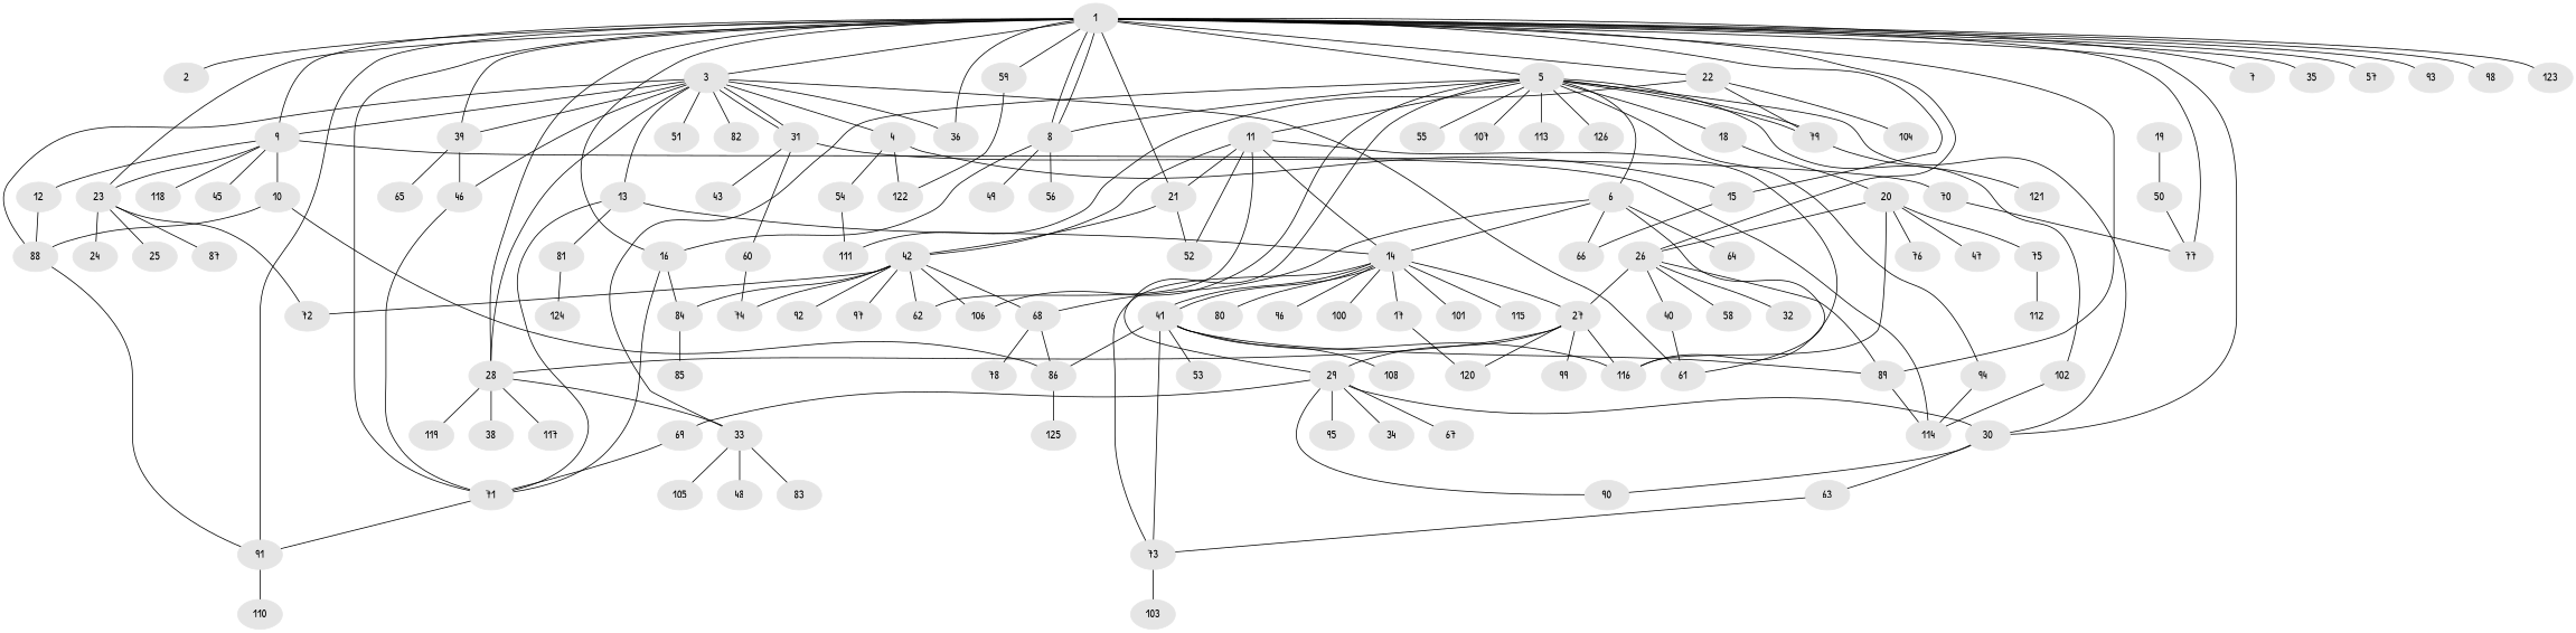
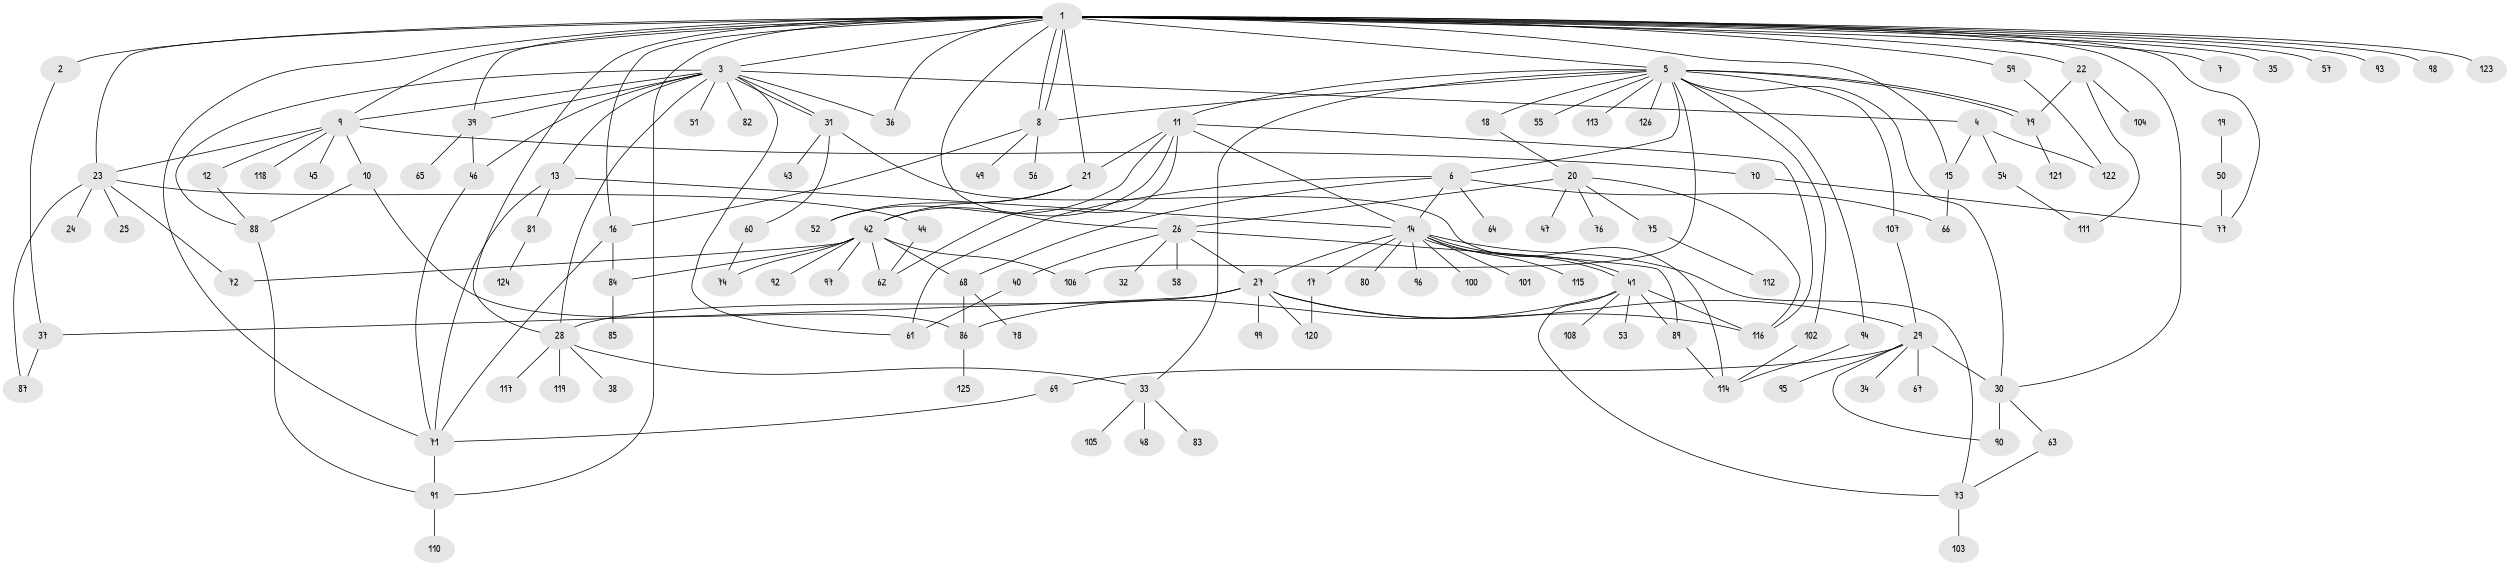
  graph {
    fontname="Patrick Hand"
    node [color=gray90 fontname="Patrick Hand" style=filled]
    edge [fontname="Patrick Hand"]
    1
    2
    3
    5
    7
    8
    9
    15
    16
    21
    22
    23
    26
    28
    30
    35
    36
    39
    57
    59
    71
    77
    89
    91
    93
    98
    123
+   37
    4
    13
    31
    46
    51
    61
    82
    88
    6
    11
    18
    29
    33
    55
    79
    94
    102
    106
    107
    113
    126
    49
    56
    10
    12
    45
    70
    118
    66
    84
    42
    52
    104
    111
    24
    25
+   44
    72
    87
    27
    32
    40
    58
    38
    117
    119
    90
    63
    65
    122
    114
    110
    54
    14
    81
    43
    60
    64
    68
    62
    116
    20
    34
    67
    69
    95
    48
    83
    105
    121
    17
    41
    73
    80
    96
    100
    101
    115
    86
    78
    125
    74
    92
    97
    124
    120
    19
    50
    99
    53
    108
    103
    85
    47
    75
    76
    112
    1 -- 2
    1 -- 3
    1 -- 5
    1 -- 7
    1 -- 8
    1 -- 8
    1 -- 9
    1 -- 15
    1 -- 16
    1 -- 21
    1 -- 22
    1 -- 23
    1 -- 26
    1 -- 28
    1 -- 30
    1 -- 35
    1 -- 36
    1 -- 39
    1 -- 57
    1 -- 59
    1 -- 71
    1 -- 77
-   1 -- 89
    1 -- 91
    1 -- 93
    1 -- 98
    1 -- 123
+   2 -- 37
    3 -- 9
    3 -- 28
    3 -- 36
    3 -- 39
    3 -- 4
    3 -- 13
    3 -- 31
    3 -- 31
    3 -- 46
    3 -- 51
    3 -- 61
    3 -- 82
    3 -- 88
    5 -- 8
    5 -- 30
    5 -- 6
    5 -- 11
    5 -- 18
-   5 -- 29
+   107 -- 29
    5 -- 33
    5 -- 55
    5 -- 79
    5 -- 79
    5 -- 94
    5 -- 102
    5 -- 106
    5 -- 107
    5 -- 113
    5 -- 126
    8 -- 16
    8 -- 49
    8 -- 56
    9 -- 23
    9 -- 10
    9 -- 12
    9 -- 45
    9 -- 70
    9 -- 118
    15 -- 66
    16 -- 71
    16 -- 84
    21 -- 42
    21 -- 52
    22 -- 79
    22 -- 104
    22 -- 111
    23 -- 24
    23 -- 25
+   23 -- 44
    23 -- 72
    23 -- 87
    26 -- 89
    26 -- 27
    26 -- 32
    26 -- 40
    26 -- 58
    28 -- 33
    28 -- 38
    28 -- 117
    28 -- 119
    30 -- 90
    30 -- 63
    39 -- 46
    39 -- 65
    59 -- 122
    71 -- 91
    89 -- 114
    91 -- 110
+   37 -- 87
    4 -- 15
    4 -- 122
    4 -- 54
    13 -- 71
    13 -- 14
    13 -- 81
    31 -- 114
    31 -- 43
    31 -- 60
    46 -- 71
    88 -- 91
    6 -- 61
    6 -- 66
    6 -- 14
    6 -- 64
    6 -- 68
    11 -- 21
    11 -- 42
    11 -- 52
    11 -- 14
    11 -- 62
    11 -- 116
    18 -- 20
    29 -- 30
    29 -- 90
    29 -- 34
    29 -- 67
    29 -- 69
    29 -- 95
    33 -- 48
    33 -- 83
    33 -- 105
    79 -- 121
    94 -- 114
    102 -- 114
    10 -- 88
    10 -- 86
    12 -- 88
    70 -- 77
    84 -- 85
    42 -- 106
    42 -- 84
    42 -- 72
    42 -- 68
    42 -- 62
    42 -- 74
    42 -- 92
    42 -- 97
+   44 -- 62
    27 -- 28
+   27 -- 37
    27 -- 29
    27 -- 116
    27 -- 120
    27 -- 99
    40 -- 61
    63 -- 73
    54 -- 111
    14 -- 27
    14 -- 17
    14 -- 41
    14 -- 41
    14 -- 73
    14 -- 80
    14 -- 96
    14 -- 100
    14 -- 101
    14 -- 115
    81 -- 124
    60 -- 74
    68 -- 86
    68 -- 78
    20 -- 26
    20 -- 116
    20 -- 47
    20 -- 75
    20 -- 76
    69 -- 71
    17 -- 120
    41 -- 89
    41 -- 116
    41 -- 73
    41 -- 86
    41 -- 53
    41 -- 108
    73 -- 103
    86 -- 125
    19 -- 50
    50 -- 77
    75 -- 112
  }
